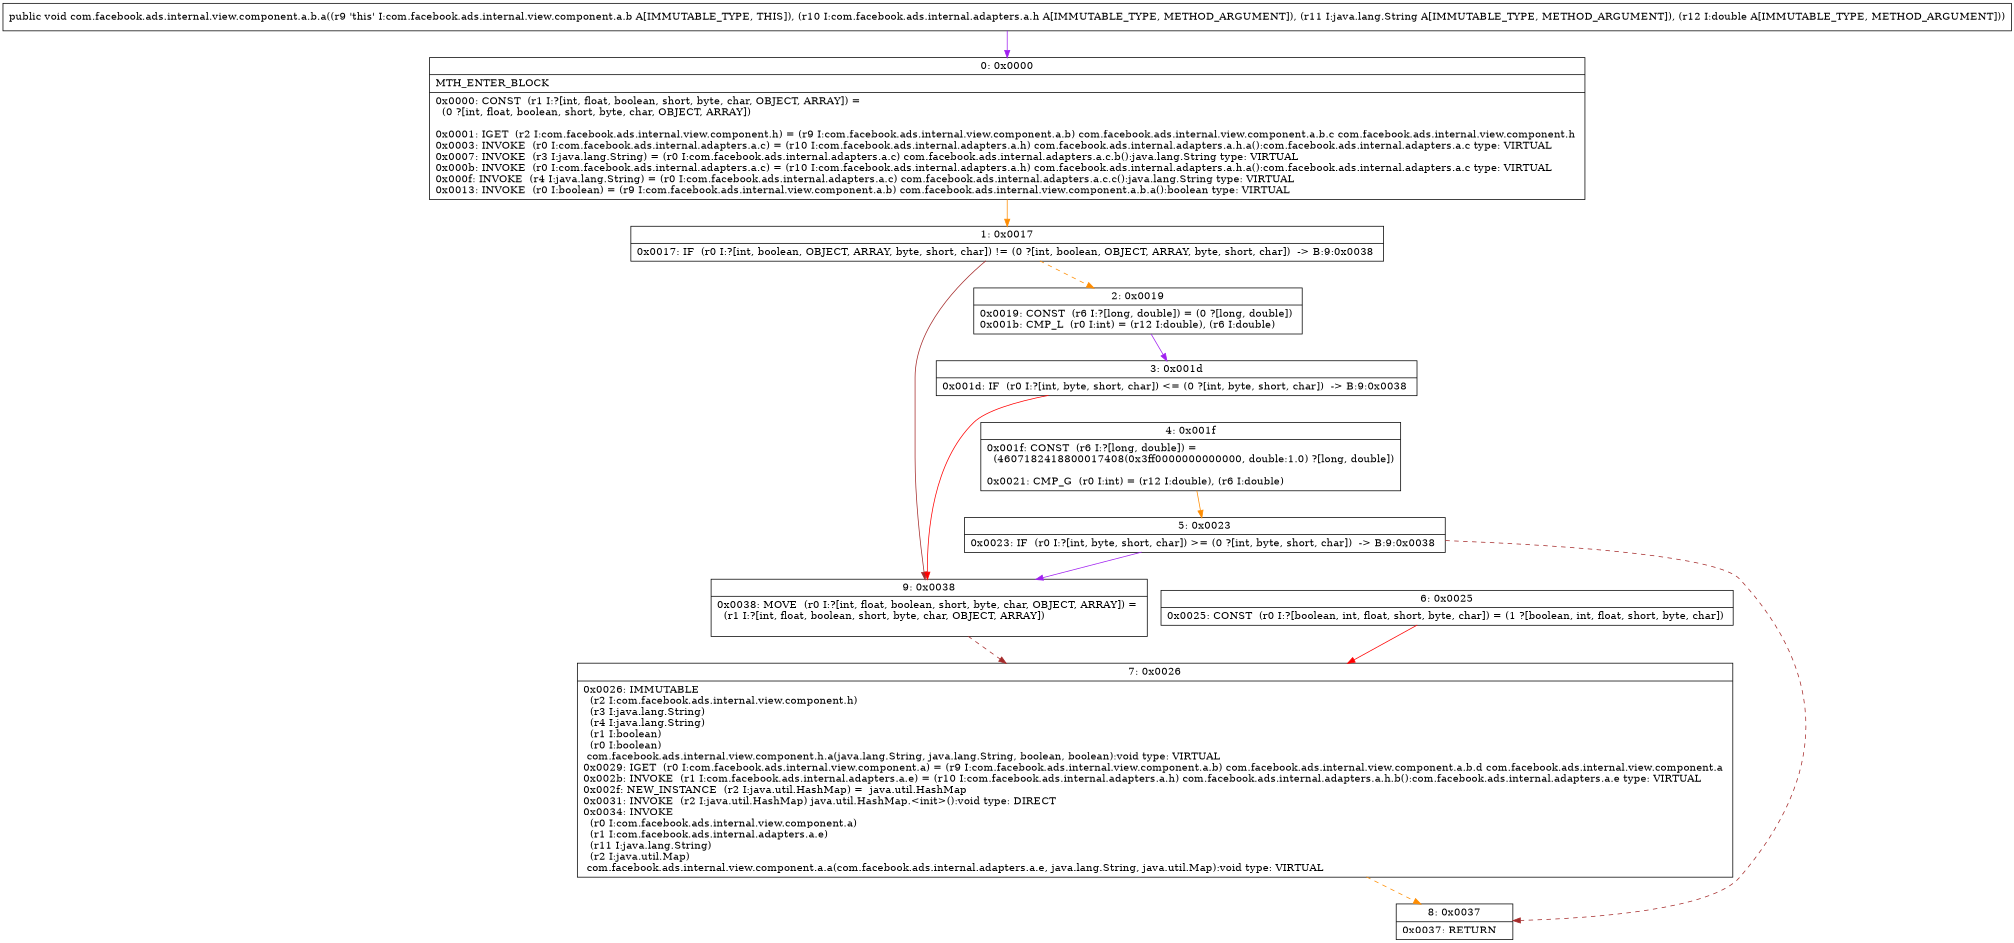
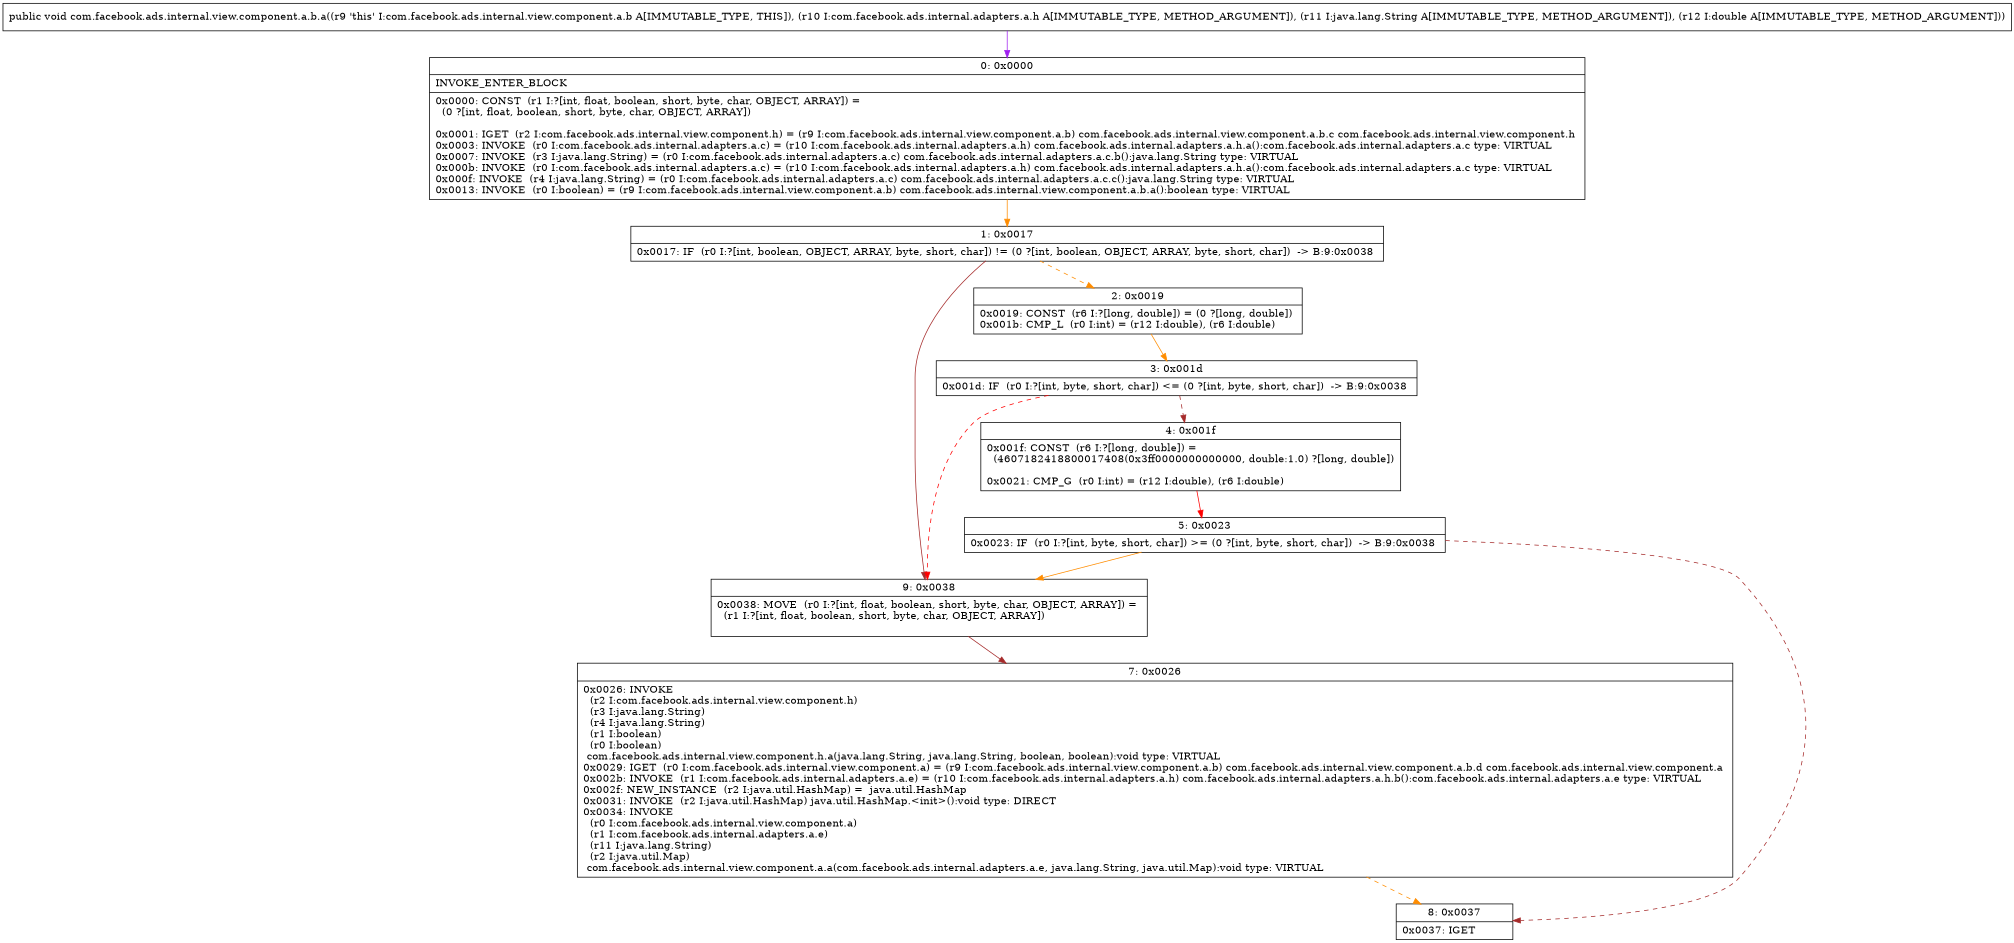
  digraph {
    node [shape=record]
    edge [color=brown]
-   n1 [label="{0\:\ 0x0000|MTH_ENTER_BLOCK\l|0x0000: CONST  (r1 I:?[int, float, boolean, short, byte, char, OBJECT, ARRAY]) = \l  (0 ?[int, float, boolean, short, byte, char, OBJECT, ARRAY])\l \l0x0001: IGET  (r2 I:com.facebook.ads.internal.view.component.h) = (r9 I:com.facebook.ads.internal.view.component.a.b) com.facebook.ads.internal.view.component.a.b.c com.facebook.ads.internal.view.component.h \l0x0003: INVOKE  (r0 I:com.facebook.ads.internal.adapters.a.c) = (r10 I:com.facebook.ads.internal.adapters.a.h) com.facebook.ads.internal.adapters.a.h.a():com.facebook.ads.internal.adapters.a.c type: VIRTUAL \l0x0007: INVOKE  (r3 I:java.lang.String) = (r0 I:com.facebook.ads.internal.adapters.a.c) com.facebook.ads.internal.adapters.a.c.b():java.lang.String type: VIRTUAL \l0x000b: INVOKE  (r0 I:com.facebook.ads.internal.adapters.a.c) = (r10 I:com.facebook.ads.internal.adapters.a.h) com.facebook.ads.internal.adapters.a.h.a():com.facebook.ads.internal.adapters.a.c type: VIRTUAL \l0x000f: INVOKE  (r4 I:java.lang.String) = (r0 I:com.facebook.ads.internal.adapters.a.c) com.facebook.ads.internal.adapters.a.c.c():java.lang.String type: VIRTUAL \l0x0013: INVOKE  (r0 I:boolean) = (r9 I:com.facebook.ads.internal.view.component.a.b) com.facebook.ads.internal.view.component.a.b.a():boolean type: VIRTUAL \l}"]
+   n1 [label="{0\:\ 0x0000|INVOKE_ENTER_BLOCK\l|0x0000: CONST  (r1 I:?[int, float, boolean, short, byte, char, OBJECT, ARRAY]) = \l  (0 ?[int, float, boolean, short, byte, char, OBJECT, ARRAY])\l \l0x0001: IGET  (r2 I:com.facebook.ads.internal.view.component.h) = (r9 I:com.facebook.ads.internal.view.component.a.b) com.facebook.ads.internal.view.component.a.b.c com.facebook.ads.internal.view.component.h \l0x0003: INVOKE  (r0 I:com.facebook.ads.internal.adapters.a.c) = (r10 I:com.facebook.ads.internal.adapters.a.h) com.facebook.ads.internal.adapters.a.h.a():com.facebook.ads.internal.adapters.a.c type: VIRTUAL \l0x0007: INVOKE  (r3 I:java.lang.String) = (r0 I:com.facebook.ads.internal.adapters.a.c) com.facebook.ads.internal.adapters.a.c.b():java.lang.String type: VIRTUAL \l0x000b: INVOKE  (r0 I:com.facebook.ads.internal.adapters.a.c) = (r10 I:com.facebook.ads.internal.adapters.a.h) com.facebook.ads.internal.adapters.a.h.a():com.facebook.ads.internal.adapters.a.c type: VIRTUAL \l0x000f: INVOKE  (r4 I:java.lang.String) = (r0 I:com.facebook.ads.internal.adapters.a.c) com.facebook.ads.internal.adapters.a.c.c():java.lang.String type: VIRTUAL \l0x0013: INVOKE  (r0 I:boolean) = (r9 I:com.facebook.ads.internal.view.component.a.b) com.facebook.ads.internal.view.component.a.b.a():boolean type: VIRTUAL \l}"]
    n2 [label="{1\:\ 0x0017|0x0017: IF  (r0 I:?[int, boolean, OBJECT, ARRAY, byte, short, char]) != (0 ?[int, boolean, OBJECT, ARRAY, byte, short, char])  \-\> B:9:0x0038 \l}"]
    n3 [label="{2\:\ 0x0019|0x0019: CONST  (r6 I:?[long, double]) = (0 ?[long, double]) \l0x001b: CMP_L  (r0 I:int) = (r12 I:double), (r6 I:double) \l}"]
    n4 [label="{9\:\ 0x0038|0x0038: MOVE  (r0 I:?[int, float, boolean, short, byte, char, OBJECT, ARRAY]) = \l  (r1 I:?[int, float, boolean, short, byte, char, OBJECT, ARRAY])\l \l}"]
    n5 [label="{3\:\ 0x001d|0x001d: IF  (r0 I:?[int, byte, short, char]) \<= (0 ?[int, byte, short, char])  \-\> B:9:0x0038 \l}"]
-   n6 [label="{7\:\ 0x0026|0x0026: IMMUTABLE  \l  (r2 I:com.facebook.ads.internal.view.component.h)\l  (r3 I:java.lang.String)\l  (r4 I:java.lang.String)\l  (r1 I:boolean)\l  (r0 I:boolean)\l com.facebook.ads.internal.view.component.h.a(java.lang.String, java.lang.String, boolean, boolean):void type: VIRTUAL \l0x0029: IGET  (r0 I:com.facebook.ads.internal.view.component.a) = (r9 I:com.facebook.ads.internal.view.component.a.b) com.facebook.ads.internal.view.component.a.b.d com.facebook.ads.internal.view.component.a \l0x002b: INVOKE  (r1 I:com.facebook.ads.internal.adapters.a.e) = (r10 I:com.facebook.ads.internal.adapters.a.h) com.facebook.ads.internal.adapters.a.h.b():com.facebook.ads.internal.adapters.a.e type: VIRTUAL \l0x002f: NEW_INSTANCE  (r2 I:java.util.HashMap) =  java.util.HashMap \l0x0031: INVOKE  (r2 I:java.util.HashMap) java.util.HashMap.\<init\>():void type: DIRECT \l0x0034: INVOKE  \l  (r0 I:com.facebook.ads.internal.view.component.a)\l  (r1 I:com.facebook.ads.internal.adapters.a.e)\l  (r11 I:java.lang.String)\l  (r2 I:java.util.Map)\l com.facebook.ads.internal.view.component.a.a(com.facebook.ads.internal.adapters.a.e, java.lang.String, java.util.Map):void type: VIRTUAL \l}"]
+   n6 [label="{7\:\ 0x0026|0x0026: INVOKE  \l  (r2 I:com.facebook.ads.internal.view.component.h)\l  (r3 I:java.lang.String)\l  (r4 I:java.lang.String)\l  (r1 I:boolean)\l  (r0 I:boolean)\l com.facebook.ads.internal.view.component.h.a(java.lang.String, java.lang.String, boolean, boolean):void type: VIRTUAL \l0x0029: IGET  (r0 I:com.facebook.ads.internal.view.component.a) = (r9 I:com.facebook.ads.internal.view.component.a.b) com.facebook.ads.internal.view.component.a.b.d com.facebook.ads.internal.view.component.a \l0x002b: INVOKE  (r1 I:com.facebook.ads.internal.adapters.a.e) = (r10 I:com.facebook.ads.internal.adapters.a.h) com.facebook.ads.internal.adapters.a.h.b():com.facebook.ads.internal.adapters.a.e type: VIRTUAL \l0x002f: NEW_INSTANCE  (r2 I:java.util.HashMap) =  java.util.HashMap \l0x0031: INVOKE  (r2 I:java.util.HashMap) java.util.HashMap.\<init\>():void type: DIRECT \l0x0034: INVOKE  \l  (r0 I:com.facebook.ads.internal.view.component.a)\l  (r1 I:com.facebook.ads.internal.adapters.a.e)\l  (r11 I:java.lang.String)\l  (r2 I:java.util.Map)\l com.facebook.ads.internal.view.component.a.a(com.facebook.ads.internal.adapters.a.e, java.lang.String, java.util.Map):void type: VIRTUAL \l}"]
    n7 [label="{4\:\ 0x001f|0x001f: CONST  (r6 I:?[long, double]) = \l  (4607182418800017408(0x3ff0000000000000, double:1.0) ?[long, double])\l \l0x0021: CMP_G  (r0 I:int) = (r12 I:double), (r6 I:double) \l}"]
    n8 [label="{5\:\ 0x0023|0x0023: IF  (r0 I:?[int, byte, short, char]) \>= (0 ?[int, byte, short, char])  \-\> B:9:0x0038 \l}"]
-   n9 [label="{8\:\ 0x0037|0x0037: RETURN   \l}"]
-   n10 [label="{6\:\ 0x0025|0x0025: CONST  (r0 I:?[boolean, int, float, short, byte, char]) = (1 ?[boolean, int, float, short, byte, char]) \l}"]
+   n9 [label="{8\:\ 0x0037|0x0037: IGET   \l}"]
    n11 [label="{public void com.facebook.ads.internal.view.component.a.b.a((r9 'this' I:com.facebook.ads.internal.view.component.a.b A[IMMUTABLE_TYPE, THIS]), (r10 I:com.facebook.ads.internal.adapters.a.h A[IMMUTABLE_TYPE, METHOD_ARGUMENT]), (r11 I:java.lang.String A[IMMUTABLE_TYPE, METHOD_ARGUMENT]), (r12 I:double A[IMMUTABLE_TYPE, METHOD_ARGUMENT])) }"]
    n1 -> n2 [color=darkorange]
    n2 -> n3 [color=darkorange style=dashed]
    n2 -> n4
-   n3 -> n5 [color=purple]
-   n4 -> n6 [style=dashed]
-   n5 -> n4 [color=red]
+   n3 -> n5 [color=darkorange]
+   n4 -> n6
+   n5 -> n4 [color=red style=dashed]
+   n5 -> n7 [style=dashed]
    n6 -> n9 [color=darkorange style=dashed]
-   n7 -> n8 [color=darkorange]
-   n8 -> n4 [color=purple]
+   n7 -> n8 [color=red]
+   n8 -> n4 [color=darkorange]
    n8 -> n9 [style=dashed]
-   n10 -> n6 [color=red]
    n11 -> n1 [color=purple]
  }
